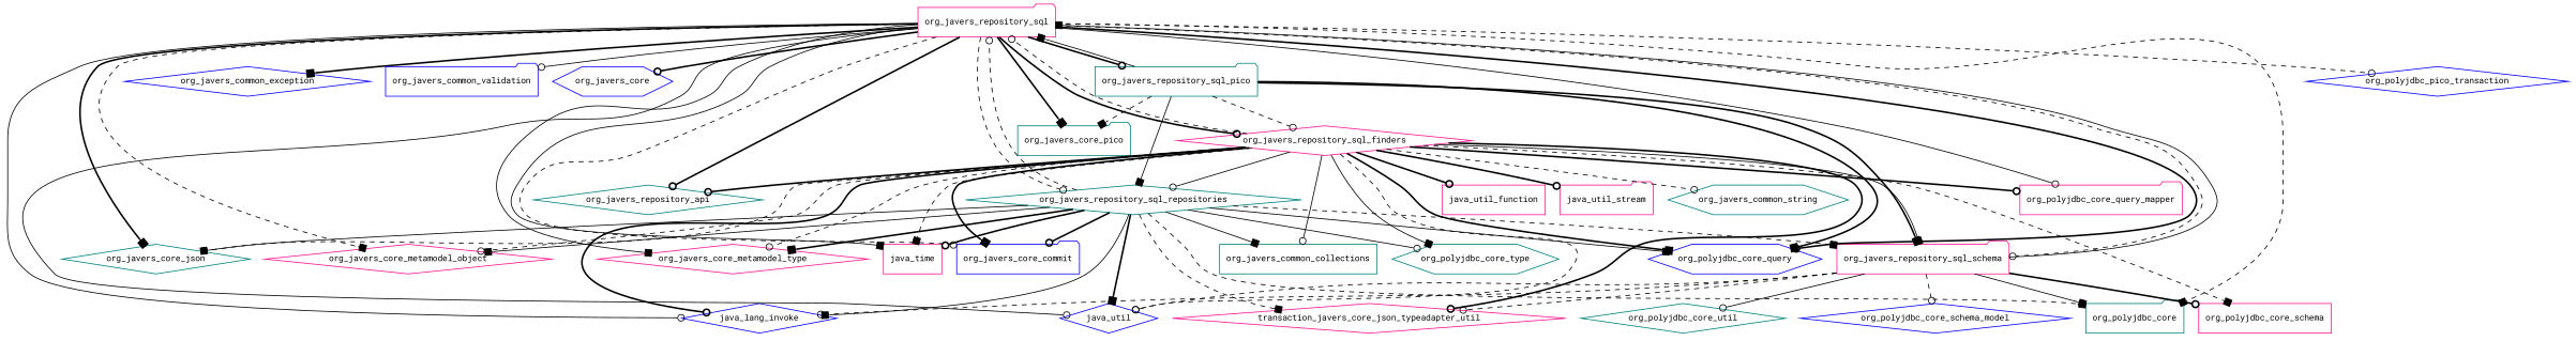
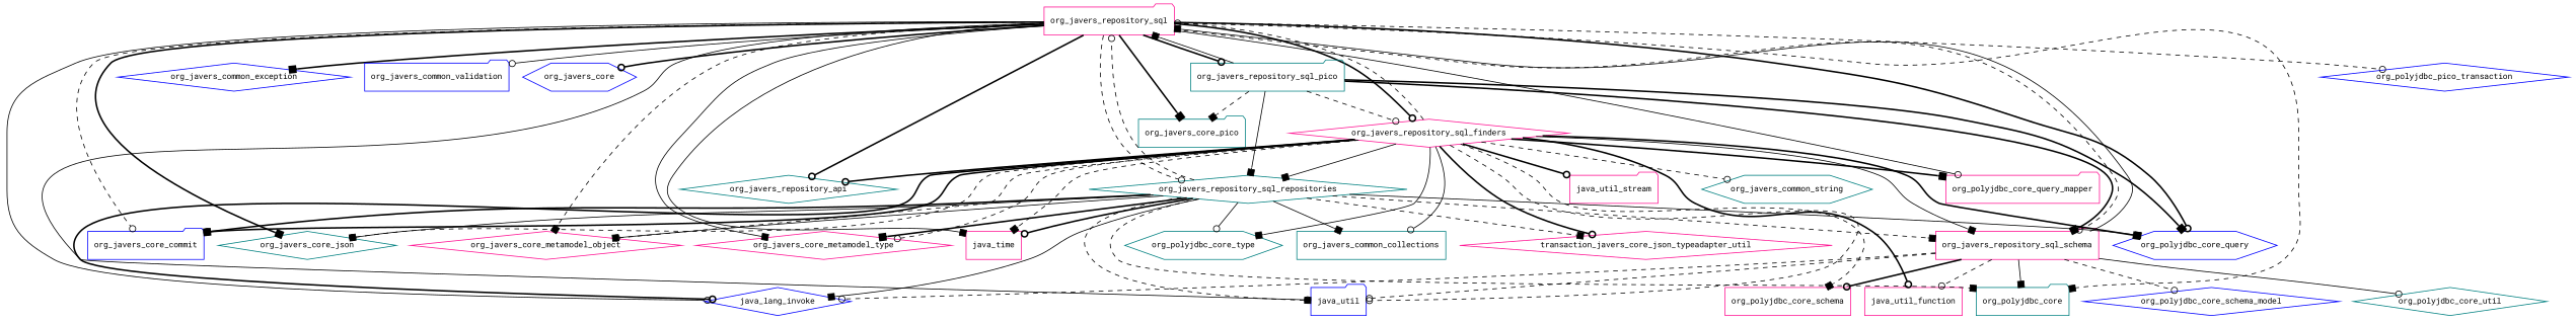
  digraph {
    fontname="Roboto Mono"
    node [color=deeppink fontname="Roboto Mono" fontsize=10.0 shape=diamond]
    edge [arrowhead=odot fontname="Roboto Mono" style=dashed]
    java_lang_invoke [color=blue]
    org_javers_repository_sql [shape=folder]
    java_time [shape=box]
-   java_util [color=blue]
+   java_util [color=blue shape=folder]
    org_javers_common_exception [color=blue]
    org_javers_common_validation [color=blue shape=folder]
    org_javers_core [color=blue shape=hexagon]
    org_javers_core_commit [color=blue shape=folder]
    org_javers_core_json [color=teal]
    org_javers_core_metamodel_object
    org_javers_core_metamodel_type
    org_javers_core_pico [color=teal shape=folder]
    org_javers_repository_api [color=teal]
    org_javers_repository_sql_finders
    org_javers_repository_sql_pico [color=teal shape=folder]
    org_javers_repository_sql_repositories [color=teal]
    org_javers_repository_sql_schema [shape=folder]
    org_polyjdbc_core [color=teal shape=folder]
    org_polyjdbc_core_query [color=blue shape=hexagon]
    org_polyjdbc_core_query_mapper [shape=folder]
    n21 [color=blue label=org_polyjdbc_pico_transaction]
    java_util_function [shape=box]
    java_util_stream [shape=folder]
    org_javers_common_collections [color=teal shape=box]
    org_javers_common_string [color=teal shape=hexagon]
    n26 [label=transaction_javers_core_json_typeadapter_util]
    org_polyjdbc_core_type [color=teal shape=hexagon]
    org_polyjdbc_core_schema [shape=box]
    org_polyjdbc_core_schema_model [color=blue]
    org_polyjdbc_core_util [color=teal]
    org_javers_repository_sql -> java_lang_invoke [style=solid]
    org_javers_repository_sql -> java_time [arrowhead=box style=solid]
    org_javers_repository_sql -> java_util [style=solid]
    org_javers_repository_sql -> org_javers_common_exception [arrowhead=box style=bold]
    org_javers_repository_sql -> org_javers_common_validation [style=solid]
    org_javers_repository_sql -> org_javers_core [style=bold]
    org_javers_repository_sql -> org_javers_core_commit
    org_javers_repository_sql -> org_javers_core_json [arrowhead=box style=bold]
    org_javers_repository_sql -> org_javers_core_metamodel_object [arrowhead=box]
    org_javers_repository_sql -> org_javers_core_metamodel_type [arrowhead=box style=solid]
    org_javers_repository_sql -> org_javers_core_pico [arrowhead=box style=bold]
    org_javers_repository_sql -> org_javers_repository_api [style=bold]
    org_javers_repository_sql -> org_javers_repository_sql_finders [style=bold]
    org_javers_repository_sql -> org_javers_repository_sql_pico [style=bold]
    org_javers_repository_sql -> org_javers_repository_sql_repositories
    org_javers_repository_sql -> org_javers_repository_sql_schema
    org_javers_repository_sql -> org_polyjdbc_core [arrowhead=box]
    org_javers_repository_sql -> org_polyjdbc_core_query [style=bold]
    org_javers_repository_sql -> org_polyjdbc_core_query_mapper [style=solid]
    org_javers_repository_sql -> n21
    org_javers_repository_sql_finders -> java_lang_invoke [style=bold]
    org_javers_repository_sql_finders -> org_javers_repository_sql
    org_javers_repository_sql_finders -> java_time [arrowhead=box]
    org_javers_repository_sql_finders -> java_util
    org_javers_repository_sql_finders -> org_javers_core_commit [arrowhead=box style=bold]
    org_javers_repository_sql_finders -> org_javers_core_json
    org_javers_repository_sql_finders -> org_javers_core_metamodel_object
    org_javers_repository_sql_finders -> org_javers_core_metamodel_type
    org_javers_repository_sql_finders -> org_javers_repository_api [style=bold]
-   org_javers_repository_sql_finders -> org_javers_repository_sql_repositories [style=solid]
+   org_javers_repository_sql_finders -> org_javers_repository_sql_repositories [arrowhead=box style=solid]
    org_javers_repository_sql_finders -> org_javers_repository_sql_schema [arrowhead=box style=solid]
    org_javers_repository_sql_finders -> org_polyjdbc_core_query [arrowhead=box style=bold]
-   org_javers_repository_sql_finders -> org_polyjdbc_core_query_mapper [style=bold]
+   org_javers_repository_sql_finders -> org_polyjdbc_core_query_mapper [arrowhead=box style=bold]
    org_javers_repository_sql_finders -> java_util_function [style=bold]
    org_javers_repository_sql_finders -> java_util_stream [style=bold]
    org_javers_repository_sql_finders -> org_javers_common_collections [style=solid]
    org_javers_repository_sql_finders -> org_javers_common_string
    org_javers_repository_sql_finders -> n26 [style=bold]
    org_javers_repository_sql_finders -> org_polyjdbc_core_type [arrowhead=box style=solid]
    org_javers_repository_sql_finders -> org_polyjdbc_core_schema [arrowhead=box]
    org_javers_repository_sql_pico -> org_javers_repository_sql [arrowhead=box style=solid]
    org_javers_repository_sql_pico -> org_javers_core_pico [arrowhead=box]
    org_javers_repository_sql_pico -> org_javers_repository_sql_finders
    org_javers_repository_sql_pico -> org_javers_repository_sql_repositories [arrowhead=box style=solid]
    org_javers_repository_sql_pico -> org_javers_repository_sql_schema [arrowhead=box style=bold]
    org_javers_repository_sql_pico -> org_polyjdbc_core_query [arrowhead=box style=bold]
    org_javers_repository_sql_repositories -> java_lang_invoke [arrowhead=box style=solid]
    org_javers_repository_sql_repositories -> org_javers_repository_sql
    org_javers_repository_sql_repositories -> java_time [style=bold]
-   org_javers_repository_sql_repositories -> java_util [arrowhead=box style=bold]
+   org_javers_repository_sql_repositories -> java_util [arrowhead=box]
    org_javers_repository_sql_repositories -> org_javers_core_commit [style=bold]
    org_javers_repository_sql_repositories -> org_javers_core_json [arrowhead=box style=solid]
    org_javers_repository_sql_repositories -> org_javers_core_metamodel_object [arrowhead=box style=solid]
    org_javers_repository_sql_repositories -> org_javers_core_metamodel_type [arrowhead=box style=bold]
    org_javers_repository_sql_repositories -> org_javers_repository_sql_schema [arrowhead=box]
    org_javers_repository_sql_repositories -> org_polyjdbc_core [arrowhead=box]
    org_javers_repository_sql_repositories -> org_polyjdbc_core_query [arrowhead=box style=solid]
    org_javers_repository_sql_repositories -> org_javers_common_collections [arrowhead=box style=solid]
    org_javers_repository_sql_repositories -> n26 [arrowhead=box]
    org_javers_repository_sql_repositories -> org_polyjdbc_core_type [style=solid]
    org_javers_repository_sql_schema -> java_lang_invoke
    org_javers_repository_sql_schema -> org_javers_repository_sql [arrowhead=box style=solid]
    org_javers_repository_sql_schema -> java_util
    org_javers_repository_sql_schema -> org_polyjdbc_core [arrowhead=box style=solid]
-   org_javers_repository_sql_schema -> n26
+   org_javers_repository_sql_schema -> java_util_function
    org_javers_repository_sql_schema -> org_polyjdbc_core_schema [style=bold]
    org_javers_repository_sql_schema -> org_polyjdbc_core_schema_model
    org_javers_repository_sql_schema -> org_polyjdbc_core_util [style=solid]
  }
